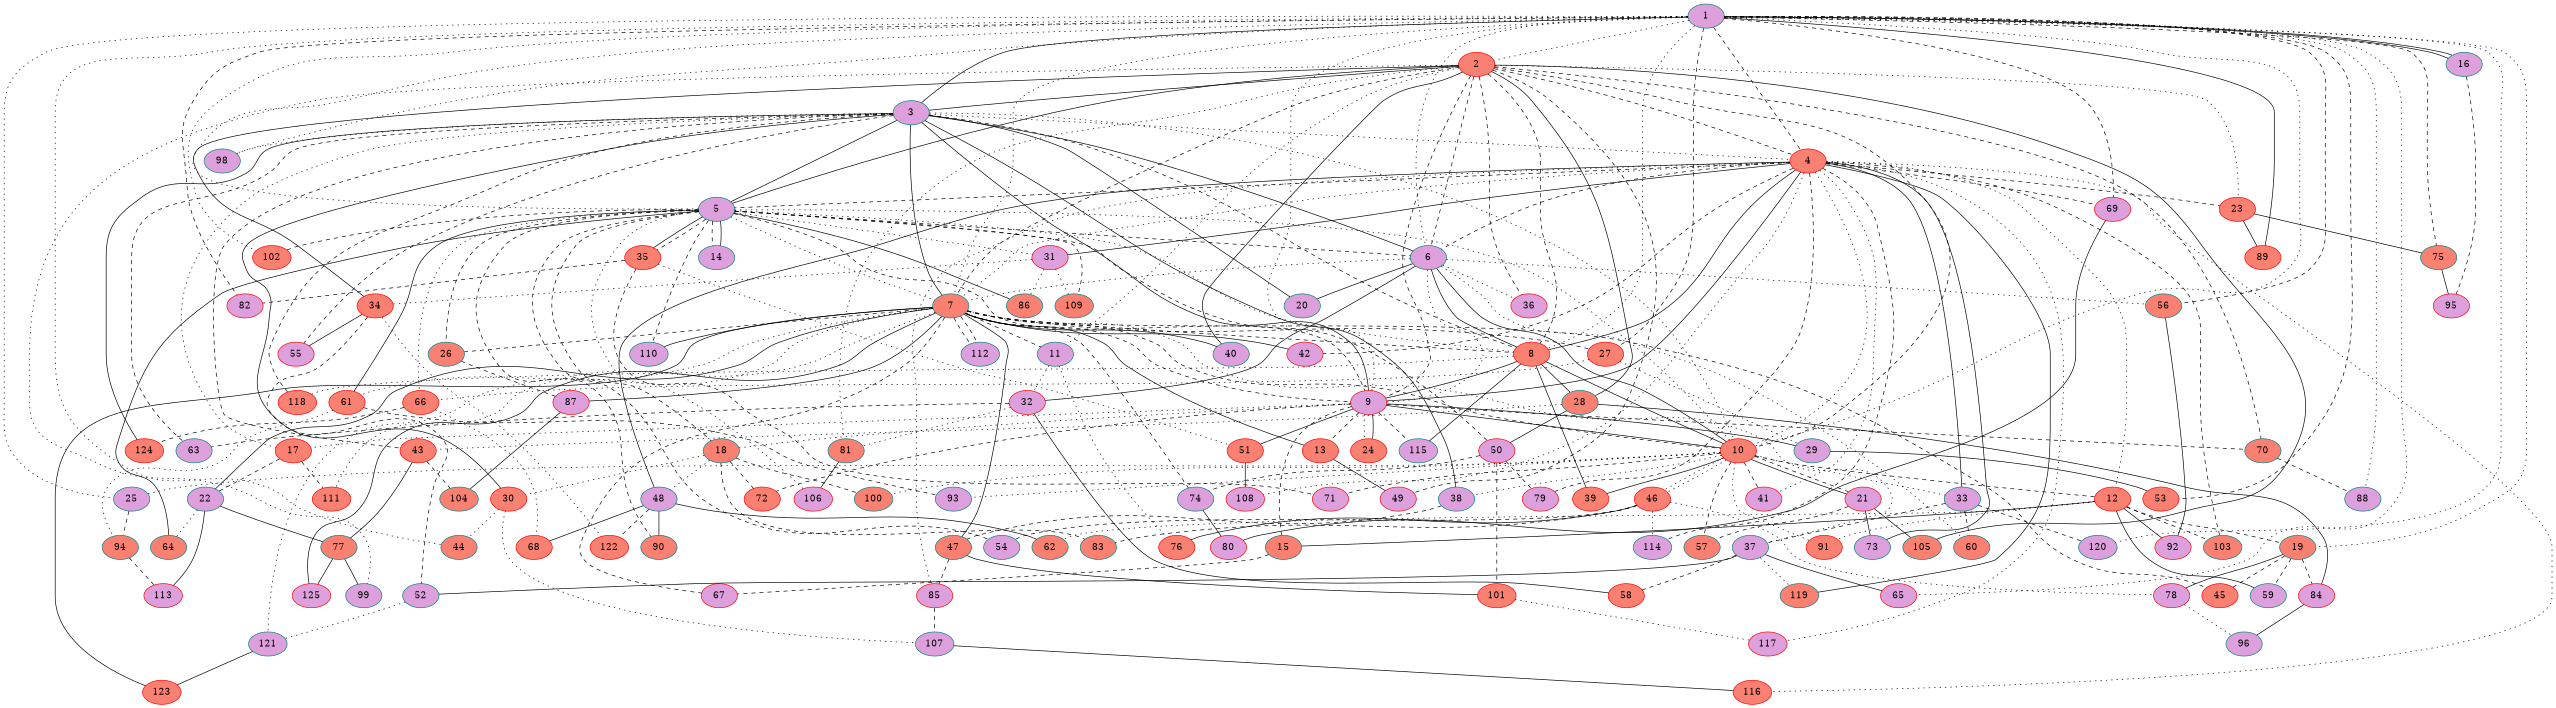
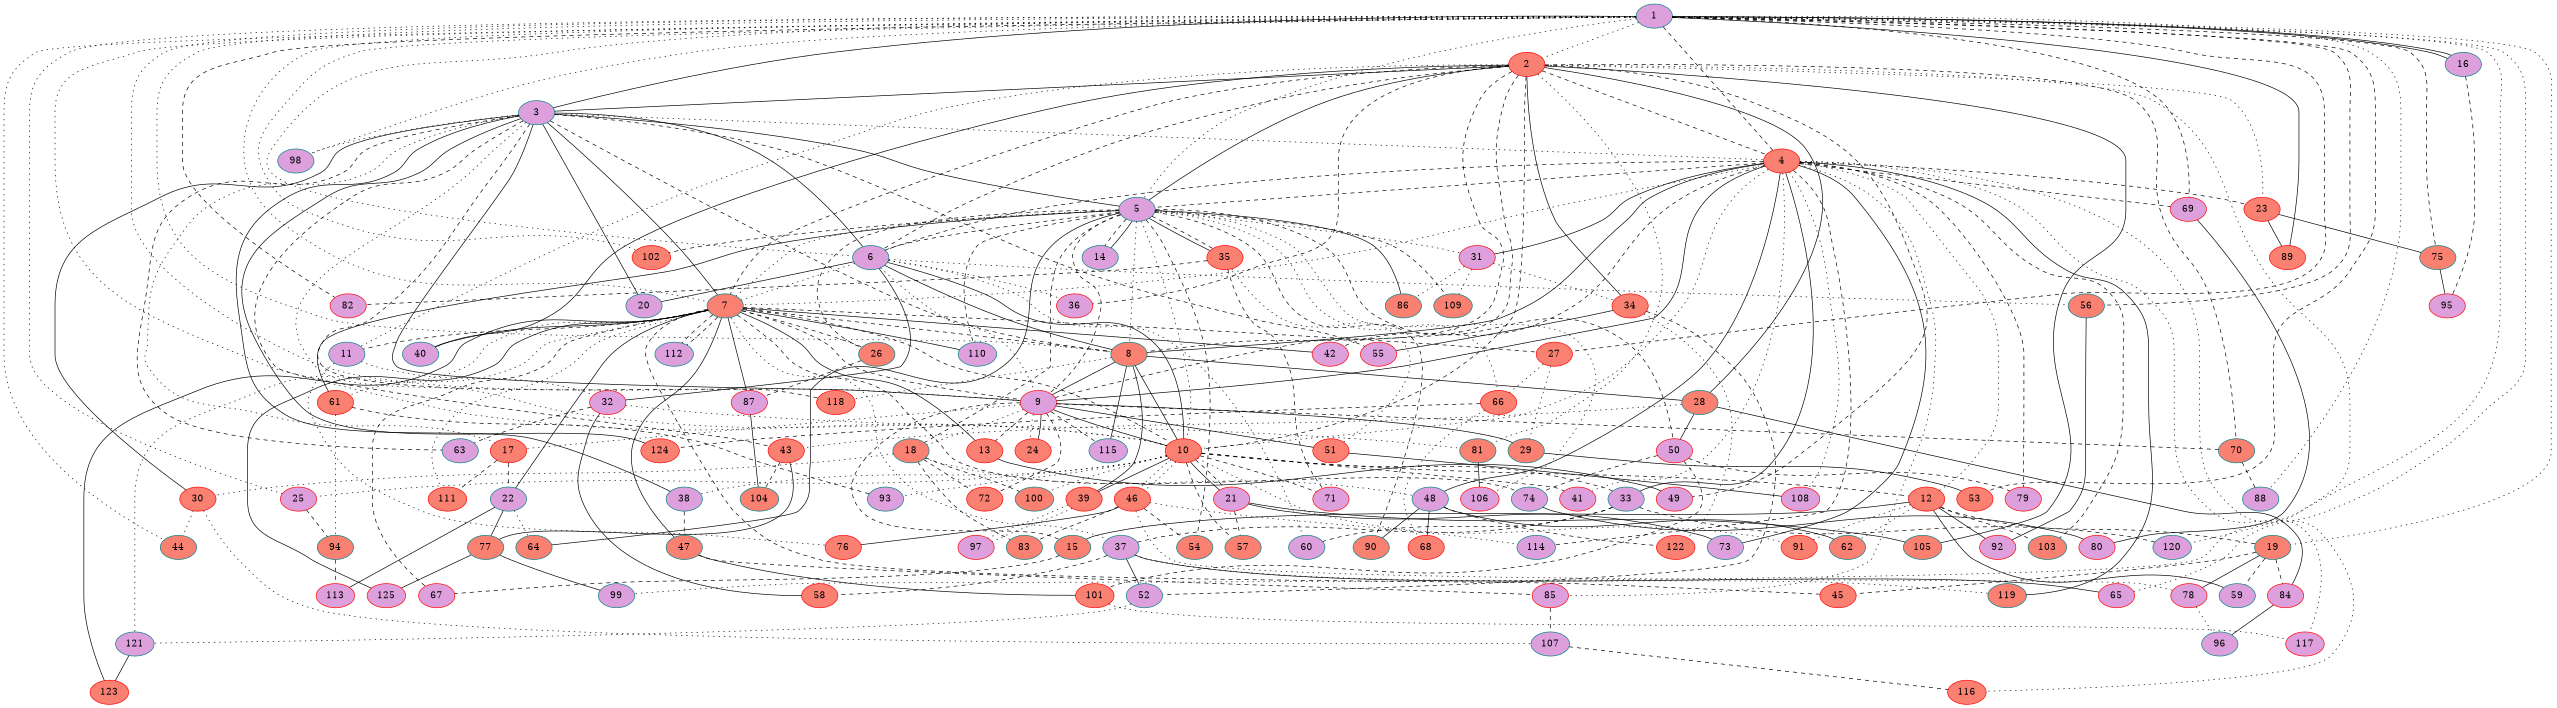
  graph {
    node [color=red fillcolor=salmon style=filled]
    edge [style=dashed]
    1 [color=teal fillcolor=plum]
    2
    3 [color=teal fillcolor=plum]
    4
    5 [color=teal fillcolor=plum]
    6 [color=teal fillcolor=plum]
    7 [color=teal]
-   8
+   8 [color=teal]
    9 [fillcolor=plum]
    10
    16 [color=teal fillcolor=plum]
    19 [color=teal]
-   25 [color=teal fillcolor=plum]
+   25 [fillcolor=plum]
    27
    44 [color=teal]
    53
    56 [color=teal]
    65 [fillcolor=plum]
    69 [fillcolor=plum]
    75 [color=teal]
    82 [fillcolor=plum]
    88 [color=teal fillcolor=plum]
    89
    98 [color=teal fillcolor=plum]
    102
    120 [color=teal fillcolor=plum]
    11 [color=teal fillcolor=plum]
    23
    28 [color=teal]
    34
    36 [fillcolor=plum]
    40 [color=teal fillcolor=plum]
    49 [fillcolor=plum]
    70 [color=teal]
    81 [color=teal]
    99 [color=teal fillcolor=plum]
    105 [color=teal]
    17
    20 [color=teal fillcolor=plum]
    30
    38 [color=teal fillcolor=plum]
    43
    55 [fillcolor=plum]
    63 [color=teal fillcolor=plum]
    118
    124
    12
    31 [fillcolor=plum]
    33 [color=teal fillcolor=plum]
    41 [fillcolor=plum]
    42 [fillcolor=plum]
    48 [color=teal fillcolor=plum]
    73 [color=teal fillcolor=plum]
    79 [fillcolor=plum]
    85 [fillcolor=plum]
    103 [color=teal]
    108 [fillcolor=plum]
    114 [color=teal fillcolor=plum]
    116
    117 [fillcolor=plum]
    119 [color=teal]
    14 [color=teal fillcolor=plum]
    18 [color=teal]
    26 [color=teal]
    35
    50 [fillcolor=plum]
-   54 [color=teal fillcolor=plum]
+   54 [color=teal]
    61
    64 [color=teal]
    66
    86 [color=teal]
    90 [color=teal]
    106 [fillcolor=plum]
    109 [color=teal]
    110 [color=teal fillcolor=plum]
    32 [fillcolor=plum]
-   60 [color=teal]
+   60 [color=teal fillcolor=plum]
    13
    22 [color=teal fillcolor=plum]
    37 [color=teal fillcolor=plum]
    45
    47 [color=teal]
    67 [fillcolor=plum]
    74 [color=teal fillcolor=plum]
    87 [fillcolor=plum]
    111
    112 [color=teal fillcolor=plum]
    121 [color=teal fillcolor=plum]
    123
    125 [fillcolor=plum]
    39
    115 [color=teal fillcolor=plum]
    15 [color=teal]
    24
-   29 [color=teal fillcolor=plum]
+   29 [color=teal]
    51
    72
    21 [fillcolor=plum]
    46
    57 [color=teal]
    71 [fillcolor=plum]
    91
    93 [color=teal fillcolor=plum]
    100 [color=teal]
    95 [fillcolor=plum]
    59 [color=teal fillcolor=plum]
    78 [fillcolor=plum]
    84 [fillcolor=plum]
    94 [color=teal]
    92 [fillcolor=plum]
    80 [fillcolor=plum]
    76
    52 [color=teal fillcolor=plum]
    122
    107 [color=teal fillcolor=plum]
    77 [color=teal]
    104 [color=teal]
    62 [color=teal]
    68
    83 [color=teal]
    101
    58
    113 [fillcolor=plum]
+   97 [fillcolor=plum]
    96 [color=teal fillcolor=plum]
    1 -- 2 [style=dotted]
    1 -- 3 [style=solid]
    1 -- 4
    1 -- 5 [style=dotted]
    1 -- 6 [style=dotted]
    1 -- 7 [style=dotted]
    1 -- 8 [style=dotted]
    1 -- 9 [style=dotted]
    1 -- 10 [style=dotted]
    1 -- 16 [style=solid]
    1 -- 16 [style=solid]
    1 -- 19 [style=dotted]
    1 -- 25 [style=dotted]
    1 -- 27
    1 -- 44 [style=dotted]
    1 -- 53
    1 -- 56
    1 -- 65 [style=dotted]
    1 -- 69
    1 -- 75
    1 -- 82
    1 -- 88 [style=dotted]
    1 -- 89 [style=solid]
    1 -- 98 [style=dotted]
    1 -- 102 [style=dotted]
    1 -- 120 [style=dotted]
    2 -- 3 [style=solid]
    2 -- 4
    2 -- 5 [style=solid]
    2 -- 6
    2 -- 7
    2 -- 8
    2 -- 9
    2 -- 10
    2 -- 11 [style=dotted]
    2 -- 23 [style=dotted]
    2 -- 28 [style=solid]
    2 -- 34 [style=solid]
    2 -- 36
    2 -- 40 [style=solid]
    2 -- 49
    2 -- 70
    2 -- 81 [style=dotted]
    2 -- 99 [style=dotted]
    2 -- 105 [style=solid]
    3 -- 4 [style=dotted]
    3 -- 5 [style=solid]
    3 -- 6 [style=solid]
    3 -- 7 [style=solid]
    3 -- 8
    3 -- 9 [style=solid]
    3 -- 10 [style=dotted]
    3 -- 98 [style=dotted]
    3 -- 17 [style=dotted]
    3 -- 20 [style=solid]
    3 -- 30 [style=solid]
    3 -- 38 [style=solid]
    3 -- 43
    3 -- 55
    3 -- 63
    3 -- 118
    3 -- 124 [style=solid]
    4 -- 5
    4 -- 6
    4 -- 7 [style=dotted]
    4 -- 8 [style=solid]
    4 -- 9 [style=solid]
    4 -- 10 [style=dotted]
    4 -- 69
    4 -- 23
    4 -- 12 [style=dotted]
    4 -- 31 [style=solid]
    4 -- 33 [style=solid]
    4 -- 41 [style=dotted]
    4 -- 42
    4 -- 48 [style=solid]
    4 -- 73 [style=solid]
    4 -- 79
    4 -- 85 [style=dotted]
    4 -- 103
    4 -- 108 [style=dotted]
    4 -- 114
    4 -- 116 [style=dotted]
    4 -- 117 [style=dotted]
    4 -- 119 [style=solid]
    5 -- 6
    5 -- 7 [style=dotted]
    5 -- 8 [style=dotted]
    5 -- 9
    5 -- 10 [style=dotted]
    5 -- 102
    5 -- 31 [style=dotted]
    5 -- 14
    5 -- 14 [style=solid]
    5 -- 18
    5 -- 26
    5 -- 35 [style=solid]
    5 -- 35
    5 -- 50
    5 -- 54
    5 -- 61 [style=solid]
    5 -- 64 [style=solid]
    5 -- 66 [style=dotted]
    5 -- 86 [style=solid]
    5 -- 90
    5 -- 106 [style=dotted]
    5 -- 109
    5 -- 110
    6 -- 7 [style=dotted]
    6 -- 8 [style=solid]
    6 -- 9 [style=dotted]
    6 -- 10 [style=solid]
    6 -- 56 [style=dotted]
    6 -- 36 [style=dotted]
    6 -- 20 [style=solid]
    6 -- 32 [style=solid]
    6 -- 60 [style=dotted]
    7 -- 8
    7 -- 9
    7 -- 10
    7 -- 27
    7 -- 11
    7 -- 40 [style=solid]
    7 -- 42 [style=solid]
    7 -- 26
    7 -- 61 [style=dotted]
    7 -- 110 [style=solid]
    7 -- 13 [style=solid]
    7 -- 22 [style=solid]
    7 -- 37 [style=dotted]
    7 -- 45
    7 -- 47 [style=solid]
    7 -- 67
    7 -- 74
    7 -- 87 [style=solid]
    7 -- 111 [style=dotted]
    7 -- 112
    7 -- 112
    7 -- 121 [style=dotted]
    7 -- 123 [style=solid]
    7 -- 125 [style=solid]
    8 -- 9 [style=solid]
    8 -- 10 [style=solid]
    8 -- 28 [style=solid]
    8 -- 118 [style=dotted]
    8 -- 39 [style=solid]
    8 -- 115 [style=solid]
    9 -- 10 [style=solid]
    9 -- 70
    9 -- 17 [style=dotted]
    9 -- 18 [style=dotted]
    9 -- 13
    9 -- 115
    9 -- 15
    9 -- 24 [style=dotted]
    9 -- 24 [style=solid]
    9 -- 29 [style=solid]
    9 -- 51 [style=solid]
    9 -- 72
    10 -- 25 [style=dotted]
    10 -- 38 [style=dotted]
    10 -- 12
-   10 -- 33 [style=dotted]
+   10 -- 33
    10 -- 41
    10 -- 39 [style=solid]
    10 -- 21 [style=solid]
    10 -- 21
    10 -- 46 [style=dotted]
    10 -- 46 [style=dotted]
    10 -- 57
    10 -- 71
    10 -- 91 [style=dotted]
    10 -- 93 [style=dotted]
    10 -- 100 [style=dotted]
    16 -- 95
    19 -- 45
    19 -- 59
    19 -- 78 [style=solid]
    19 -- 84
    25 -- 94
    27 -- 66 [style=dotted]
    27 -- 29 [style=dotted]
    56 -- 92 [style=solid]
    69 -- 80 [style=solid]
    75 -- 95 [style=solid]
    11 -- 32 [style=dotted]
    11 -- 76 [style=dotted]
    23 -- 75 [style=solid]
    23 -- 89 [style=solid]
    28 -- 43 [style=dotted]
    28 -- 50 [style=solid]
    28 -- 84 [style=solid]
    34 -- 55 [style=solid]
    34 -- 52
    34 -- 122 [style=dotted]
    70 -- 88
    81 -- 106 [style=solid]
    17 -- 22
    17 -- 111
    30 -- 44 [style=dotted]
    30 -- 107 [style=dotted]
    38 -- 47
    43 -- 77 [style=solid]
    43 -- 104
    12 -- 19
    12 -- 103
    12 -- 15 [style=solid]
    12 -- 91 [style=dotted]
    12 -- 59 [style=solid]
    12 -- 92 [style=solid]
    12 -- 62 [style=dotted]
    31 -- 34 [style=dotted]
    31 -- 86 [style=dotted]
    31 -- 109 [style=dotted]
    33 -- 120
    33 -- 60
    33 -- 37
    48 -- 90 [style=solid]
    48 -- 122
    48 -- 62 [style=solid]
    48 -- 68 [style=solid]
    85 -- 107
    18 -- 30 [style=dotted]
    18 -- 48 [style=dotted]
    18 -- 72
    18 -- 100
    18 -- 83
    26 -- 87
    35 -- 82
    35 -- 51 [style=dotted]
    35 -- 71
    50 -- 79
    50 -- 74
    50 -- 101
    61 -- 93
    61 -- 94 [style=dotted]
    66 -- 124
    66 -- 68 [style=dotted]
    32 -- 81 [style=dotted]
    32 -- 63
    32 -- 58 [style=solid]
    13 -- 49 [style=solid]
    22 -- 64 [style=dotted]
    22 -- 77 [style=solid]
    22 -- 113 [style=solid]
    37 -- 65 [style=solid]
    37 -- 119 [style=dotted]
    37 -- 52 [style=solid]
    37 -- 58
    47 -- 85
    47 -- 101 [style=solid]
    74 -- 80 [style=solid]
    87 -- 104 [style=solid]
    121 -- 123 [style=solid]
+   39 -- 97 [style=dotted]
+   39 -- 97 [style=dotted]
    15 -- 67
    29 -- 53 [style=solid]
    51 -- 108 [style=solid]
    21 -- 105 [style=solid]
    21 -- 73 [style=solid]
    21 -- 57
    46 -- 114 [style=dotted]
    46 -- 54
    46 -- 78 [style=dotted]
    46 -- 76 [style=solid]
    46 -- 83
    78 -- 96 [style=dotted]
    84 -- 96 [style=solid]
    94 -- 113
    52 -- 121 [style=dotted]
-   107 -- 116 [style=solid]
+   107 -- 116
    77 -- 99 [style=solid]
    77 -- 125 [style=solid]
    101 -- 117 [style=dotted]
  }
